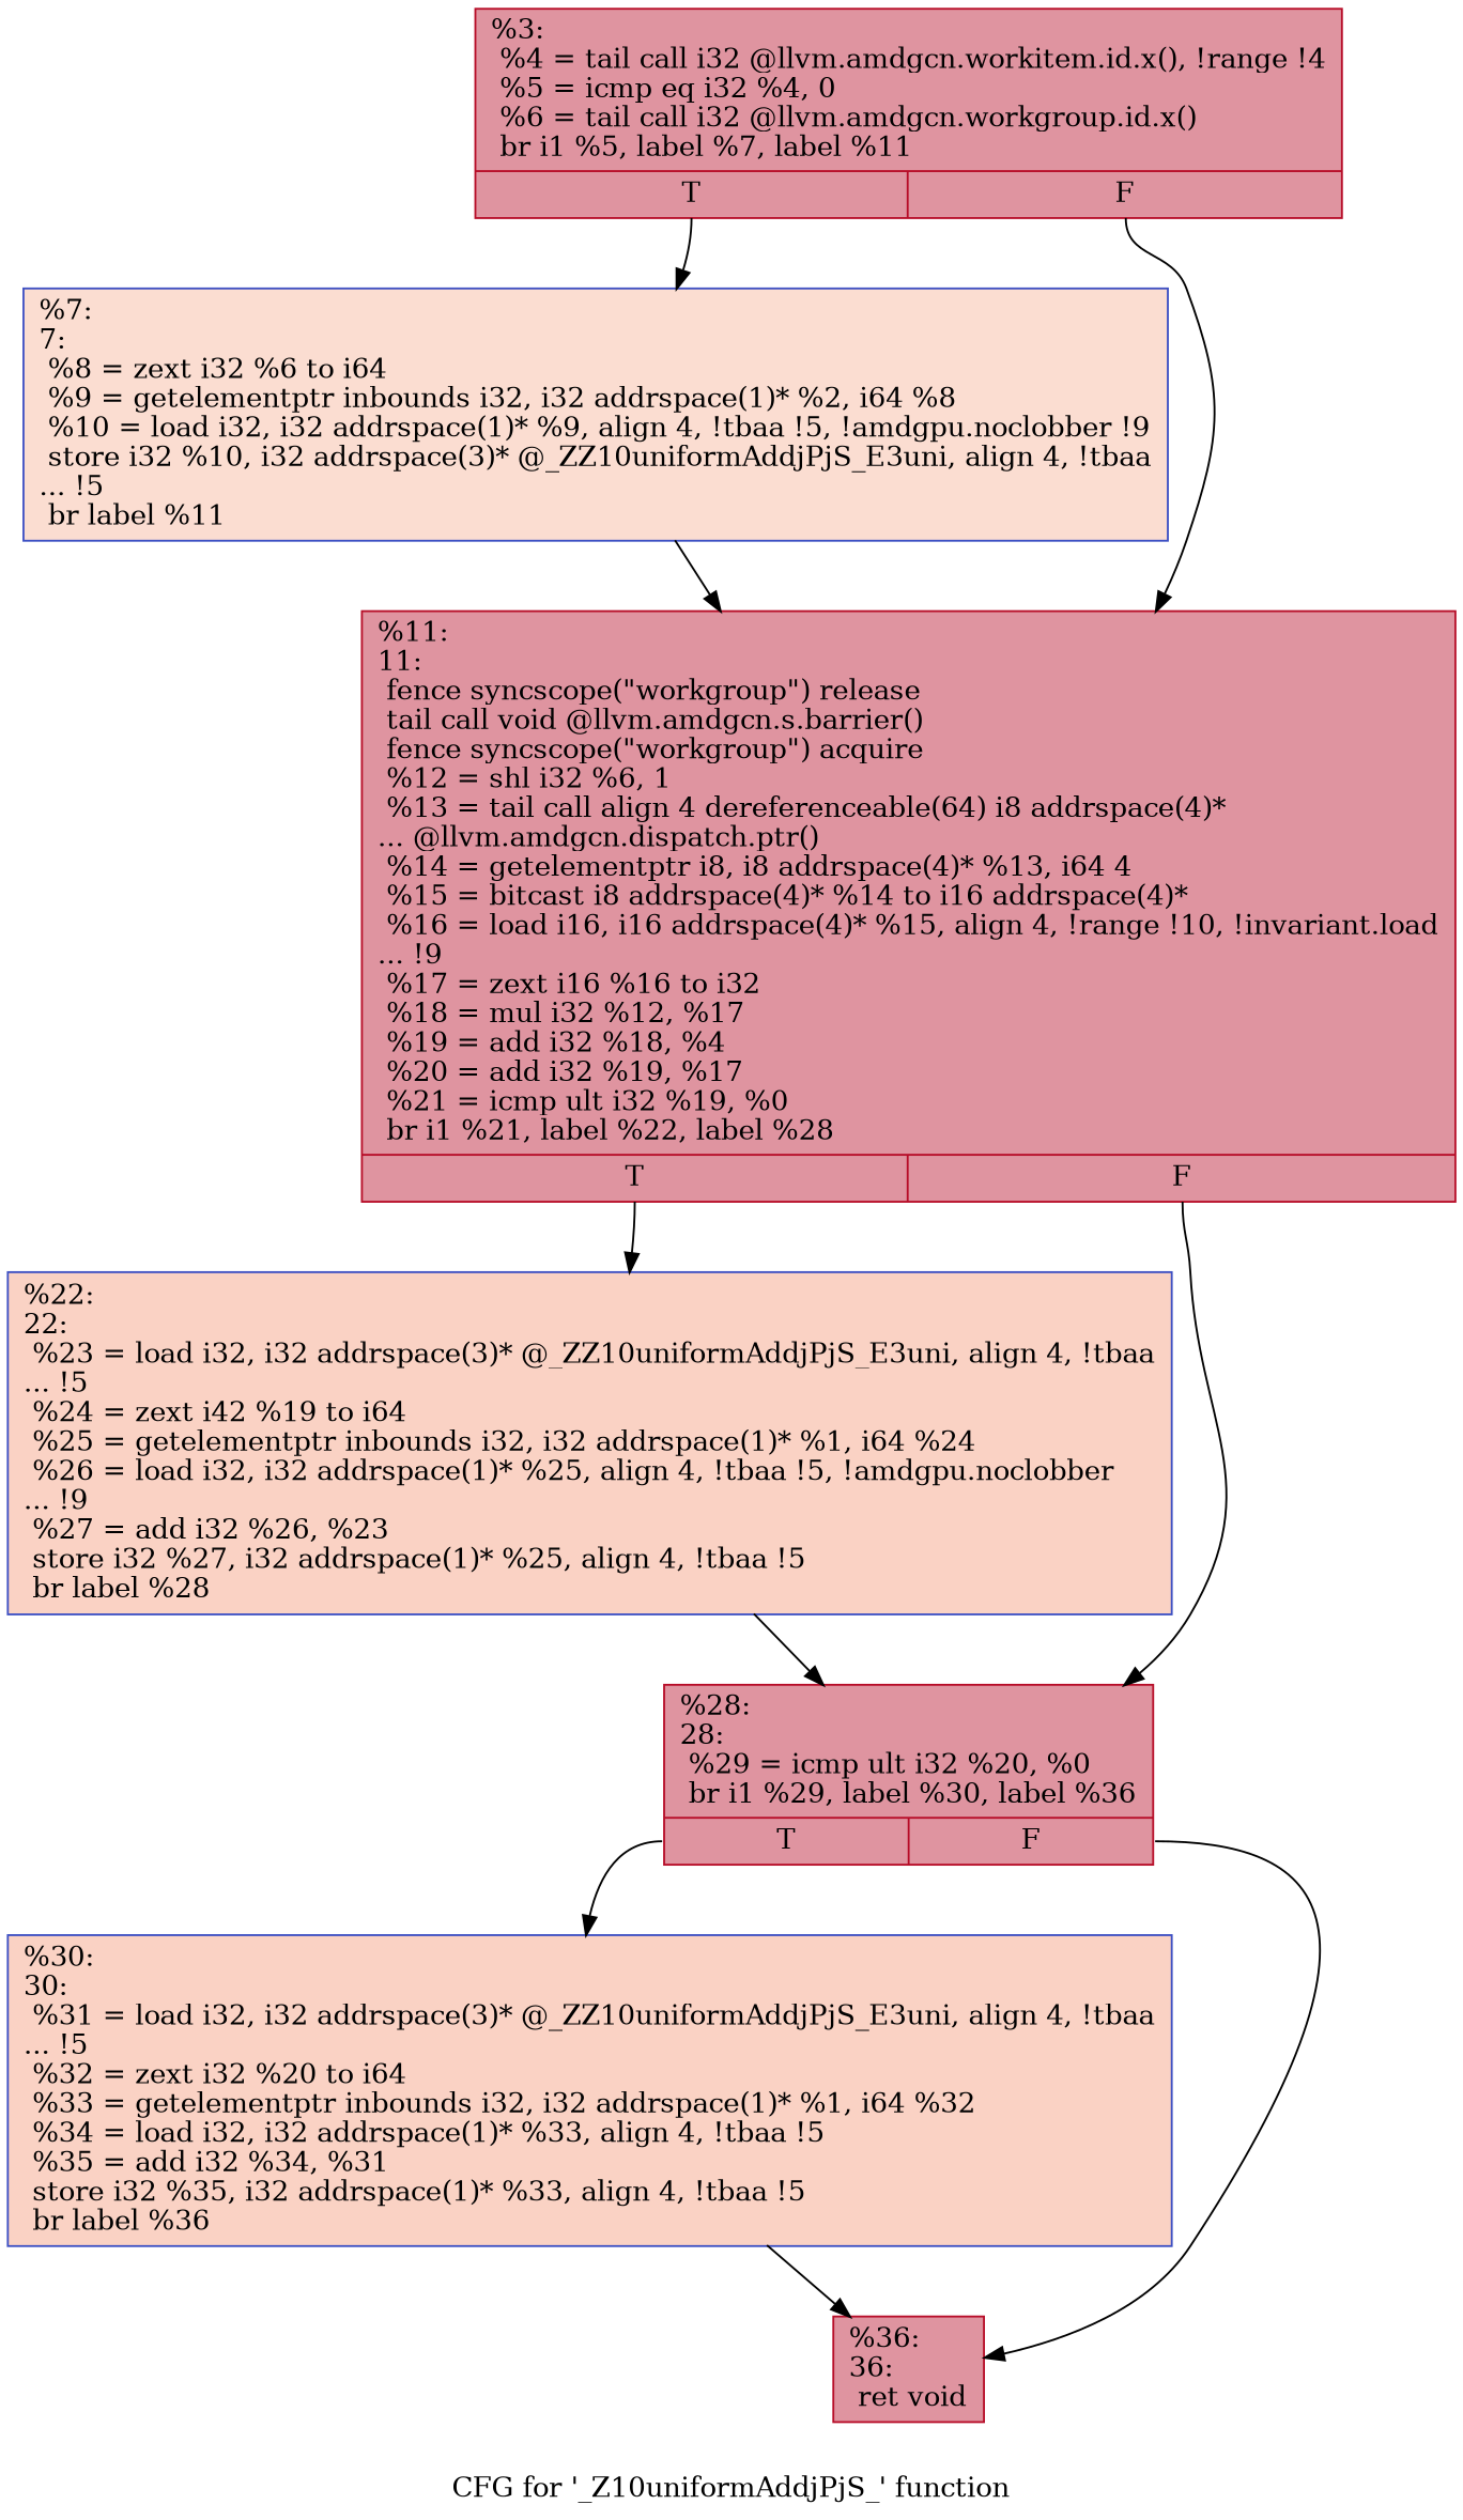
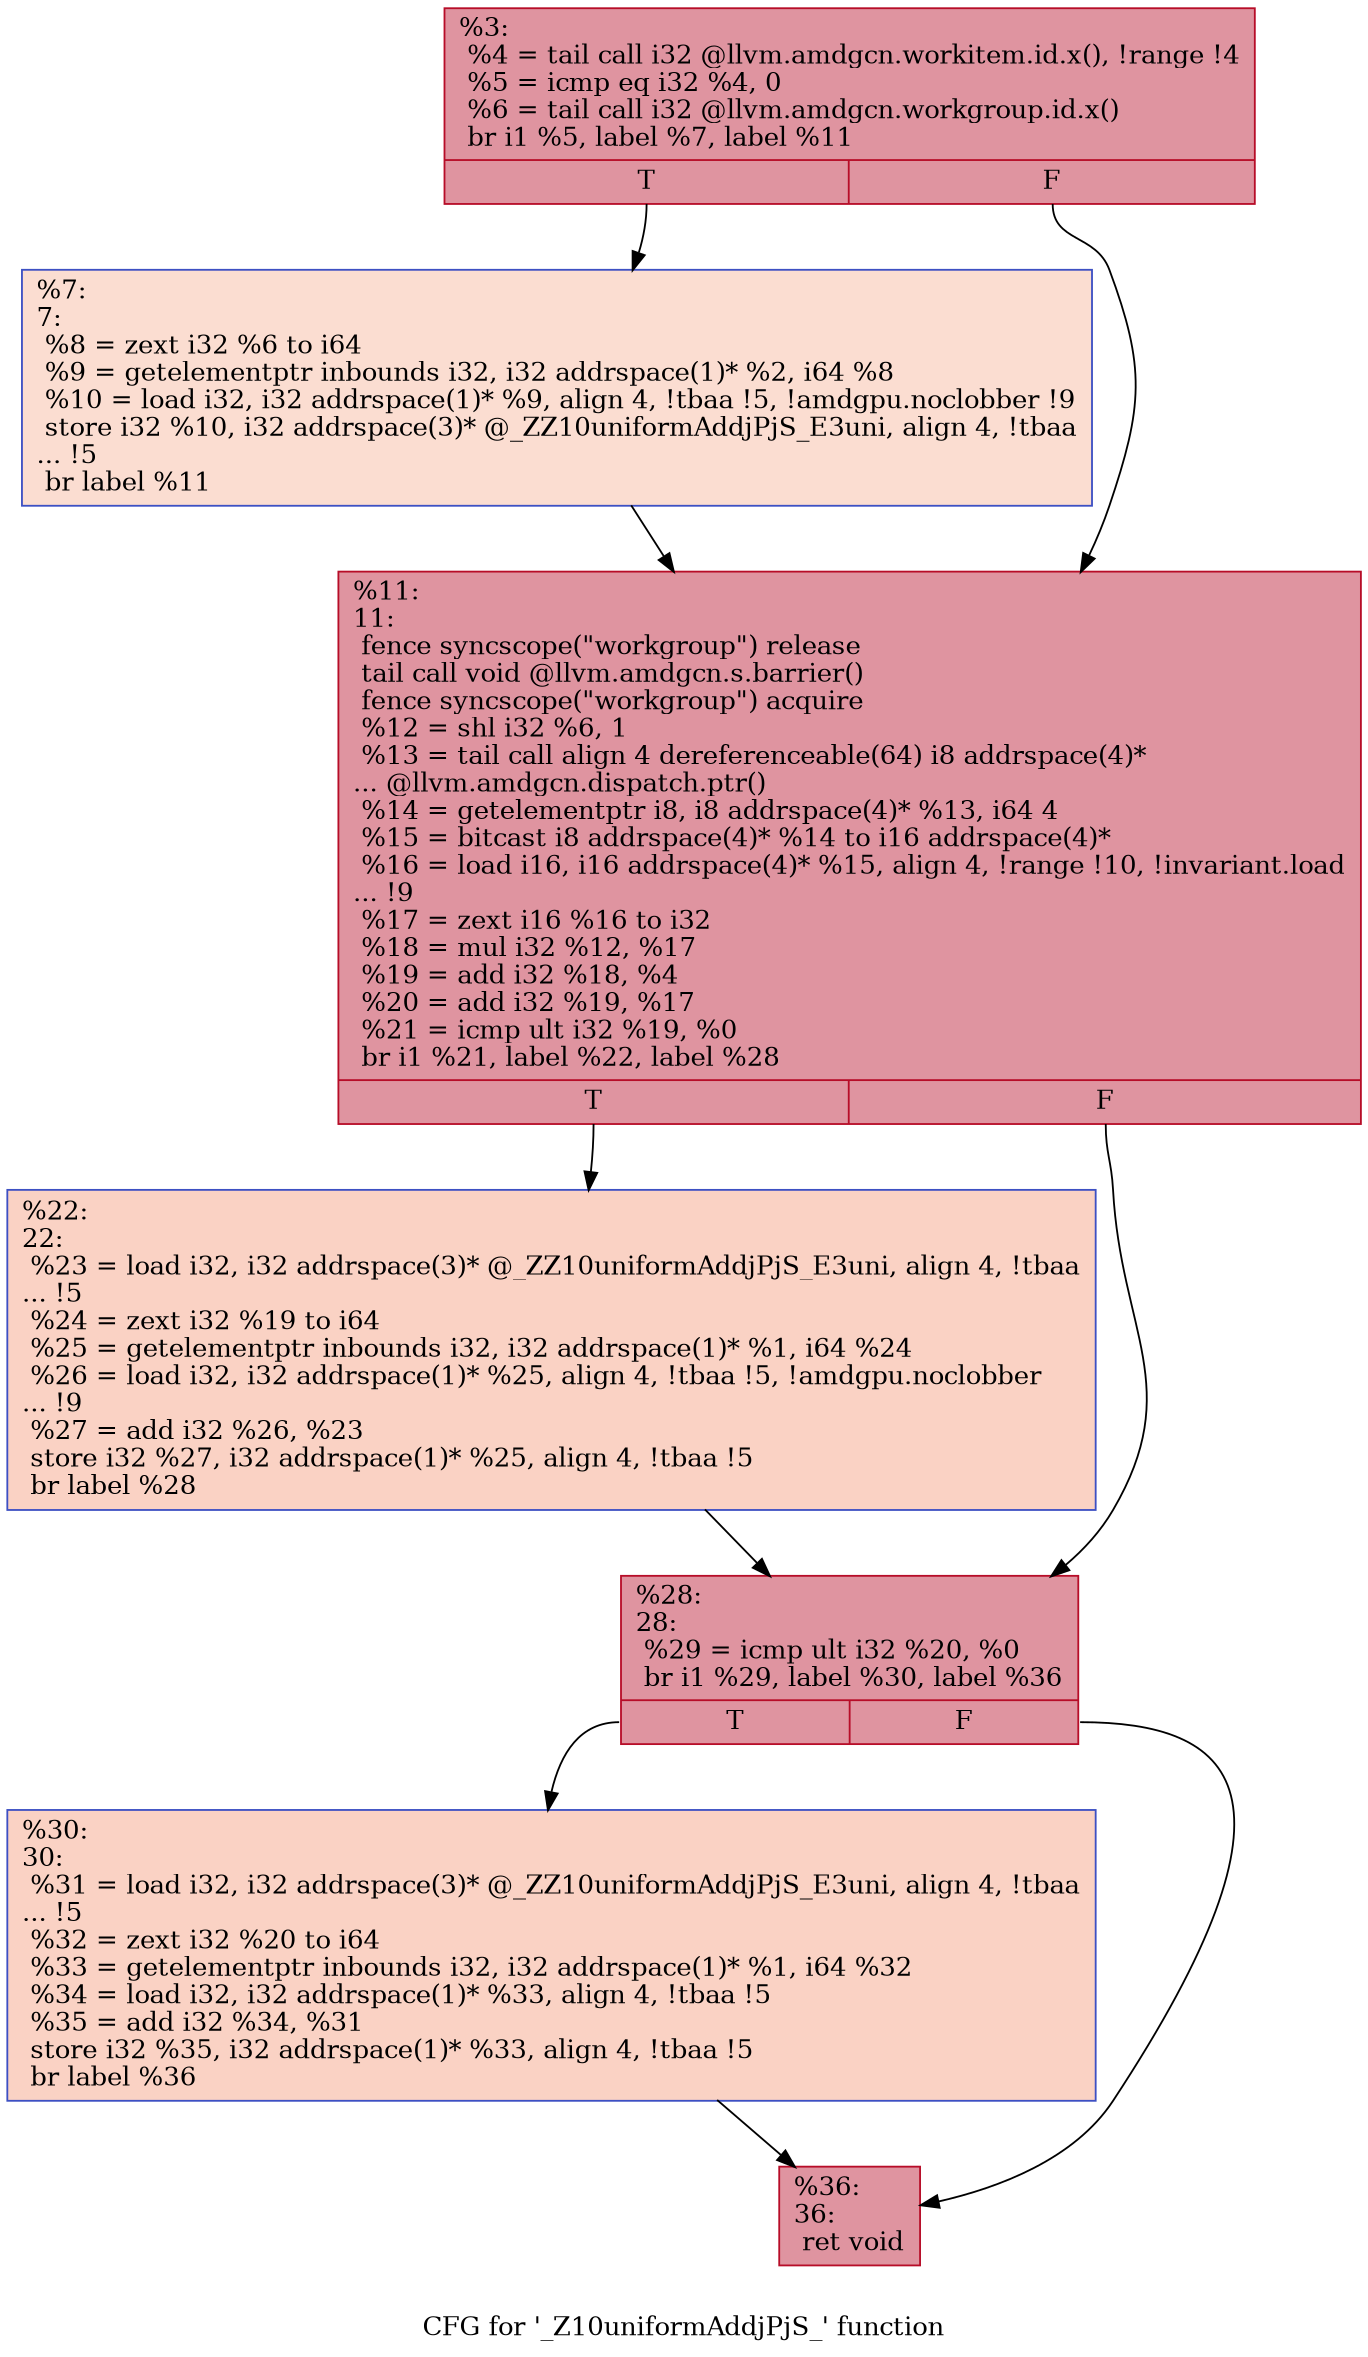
  digraph {
    label="CFG for '_Z10uniformAddjPjS_' function"
    node [color="#b70d28ff" fillcolor="#b70d2870" shape=record style=filled]
    n1 [label="{%3:\l  %4 = tail call i32 @llvm.amdgcn.workitem.id.x(), !range !4\l  %5 = icmp eq i32 %4, 0\l  %6 = tail call i32 @llvm.amdgcn.workgroup.id.x()\l  br i1 %5, label %7, label %11\l|{<s0>T|<s1>F}}"]
    n2 [color="#3d50c3ff" fillcolor="#f7b39670" label="{%7:\l7:                                                \l  %8 = zext i32 %6 to i64\l  %9 = getelementptr inbounds i32, i32 addrspace(1)* %2, i64 %8\l  %10 = load i32, i32 addrspace(1)* %9, align 4, !tbaa !5, !amdgpu.noclobber !9\l  store i32 %10, i32 addrspace(3)* @_ZZ10uniformAddjPjS_E3uni, align 4, !tbaa\l... !5\l  br label %11\l}"]
    n3 [label="{%11:\l11:                                               \l  fence syncscope(\"workgroup\") release\l  tail call void @llvm.amdgcn.s.barrier()\l  fence syncscope(\"workgroup\") acquire\l  %12 = shl i32 %6, 1\l  %13 = tail call align 4 dereferenceable(64) i8 addrspace(4)*\l... @llvm.amdgcn.dispatch.ptr()\l  %14 = getelementptr i8, i8 addrspace(4)* %13, i64 4\l  %15 = bitcast i8 addrspace(4)* %14 to i16 addrspace(4)*\l  %16 = load i16, i16 addrspace(4)* %15, align 4, !range !10, !invariant.load\l... !9\l  %17 = zext i16 %16 to i32\l  %18 = mul i32 %12, %17\l  %19 = add i32 %18, %4\l  %20 = add i32 %19, %17\l  %21 = icmp ult i32 %19, %0\l  br i1 %21, label %22, label %28\l|{<s0>T|<s1>F}}"]
-   n4 [color="#3d50c3ff" fillcolor="#f4987a70" label="{%22:\l22:                                               \l  %23 = load i32, i32 addrspace(3)* @_ZZ10uniformAddjPjS_E3uni, align 4, !tbaa\l... !5\l  %24 = zext i42 %19 to i64\l  %25 = getelementptr inbounds i32, i32 addrspace(1)* %1, i64 %24\l  %26 = load i32, i32 addrspace(1)* %25, align 4, !tbaa !5, !amdgpu.noclobber\l... !9\l  %27 = add i32 %26, %23\l  store i32 %27, i32 addrspace(1)* %25, align 4, !tbaa !5\l  br label %28\l}"]
+   n4 [color="#3d50c3ff" fillcolor="#f4987a70" label="{%22:\l22:                                               \l  %23 = load i32, i32 addrspace(3)* @_ZZ10uniformAddjPjS_E3uni, align 4, !tbaa\l... !5\l  %24 = zext i32 %19 to i64\l  %25 = getelementptr inbounds i32, i32 addrspace(1)* %1, i64 %24\l  %26 = load i32, i32 addrspace(1)* %25, align 4, !tbaa !5, !amdgpu.noclobber\l... !9\l  %27 = add i32 %26, %23\l  store i32 %27, i32 addrspace(1)* %25, align 4, !tbaa !5\l  br label %28\l}"]
    n5 [label="{%28:\l28:                                               \l  %29 = icmp ult i32 %20, %0\l  br i1 %29, label %30, label %36\l|{<s0>T|<s1>F}}"]
    n6 [color="#3d50c3ff" fillcolor="#f4987a70" label="{%30:\l30:                                               \l  %31 = load i32, i32 addrspace(3)* @_ZZ10uniformAddjPjS_E3uni, align 4, !tbaa\l... !5\l  %32 = zext i32 %20 to i64\l  %33 = getelementptr inbounds i32, i32 addrspace(1)* %1, i64 %32\l  %34 = load i32, i32 addrspace(1)* %33, align 4, !tbaa !5\l  %35 = add i32 %34, %31\l  store i32 %35, i32 addrspace(1)* %33, align 4, !tbaa !5\l  br label %36\l}"]
    n7 [label="{%36:\l36:                                               \l  ret void\l}"]
    n1 -> n2 [tailport=s0]
    n1 -> n3 [tailport=s1]
    n2 -> n3
    n3 -> n4 [tailport=s0]
    n3 -> n5 [tailport=s1]
    n4 -> n5
    n5 -> n6 [tailport=s0]
    n5 -> n7 [tailport=s1]
    n6 -> n7
  }
